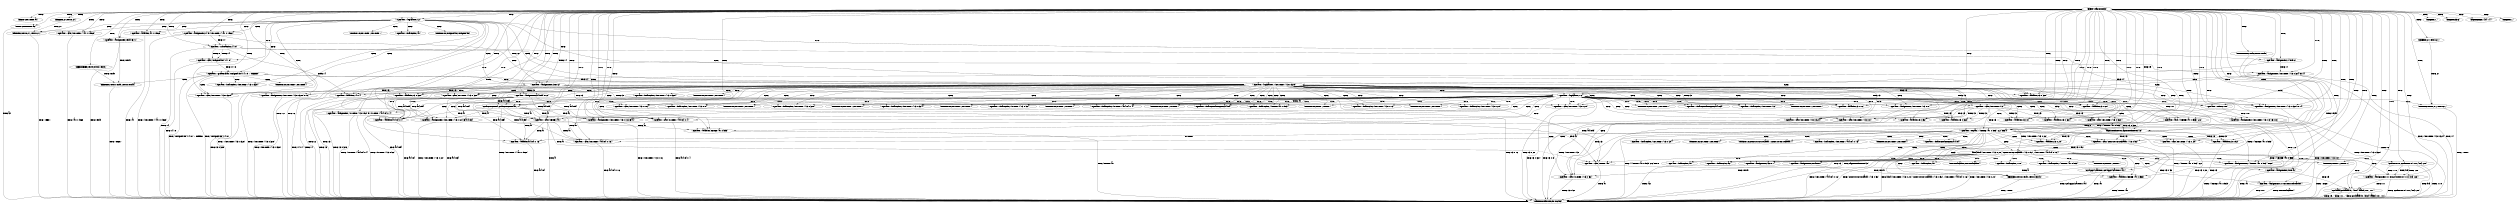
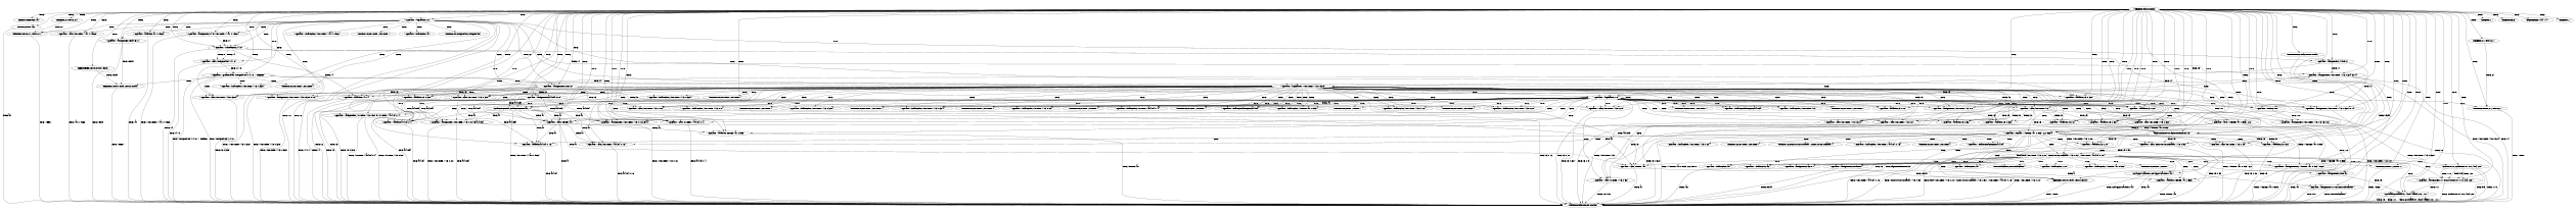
  digraph {
-   n1 [label="(PARAM,tftp_connect)"]
-   n2 [label="(PARAM,_DWORD *a1)"]
-   n3 [label="(PARAM,_LITERAL *a2)"]
+   n1 [label="(METHOD,tftp_connect)"]
+   n2 [label="(PARAM,_RETURN *a1)"]
+   n3 [label="(PARAM,_BYTE *a2)"]
    n4 [label="(LITERAL,1,)"]
    n5 [label="(LITERAL,336,)"]
    n6 [label="(<operator>.assignment,a1[185] = v2)"]
    n7 [label="(<operator>.logicalNot,!v2)"]
    n8 [label="(RETURN,return 27;,return 27;)"]
    n9 [label="(LITERAL,27,return 27;)"]
    n10 [label="(<operator>.assignment,v3 = v2)"]
    n11 [label="(<operator>.assignment,v4 = *(_DWORD *)(*a1 + 1568))"]
    n12 [label="(<operator>.cast,(_DWORD *)(*a1 + 1568))"]
    n13 [label="(<operator>.addition,*a1 + 1568)"]
    n14 [label="(IDENTIFIER,v4,if ( v4 ))"]
    n15 [label="(<operator>.assignment,result = 71)"]
    n16 [label="(<operator>.subtraction,v4 - 8)"]
    n17 [label="(IDENTIFIER,result,return result;)"]
    n18 [label="(<operator>.assignment,v4 = 512)"]
    n19 [label="(<operator>.cast,(_DWORD *)(v3 + 328))"]
    n20 [label="(<operator>.addition,v3 + 328)"]
    n21 [label="(LITERAL,1,)"]
    n22 [label="(<operator>.addition,v4 + 4)"]
    n23 [label="(<operator>.assignment,*(_DWORD *)(v3 + 328) = v6)"]
    n24 [label="(<operator>.cast,(_DWORD *)(v3 + 328))"]
    n25 [label="(<operator>.addition,v3 + 328)"]
    n26 [label="(<operator>.logicalNot,!v6)"]
    n27 [label="(RETURN,return 27;,return 27;)"]
    n28 [label="(LITERAL,27,return 27;)"]
    n29 [label="(Curl_conncontrol,Curl_conncontrol(a1, 1))"]
    n30 [label="(<operator>.assignment,*(_DWORD *)(v3 + 16) = a1)"]
    n31 [label="(<operator>.cast,(_DWORD *)(v3 + 16))"]
    n32 [label="(<operator>.addition,v3 + 16)"]
    n33 [label="(<operator>.assignment,*(_DWORD *)(v3 + 20) = a1[103])"]
    n34 [label="(<operator>.cast,(_DWORD *)(v3 + 20))"]
    n35 [label="(<operator>.addition,v3 + 20)"]
    n36 [label="(<operator>.assignment,*(_DWORD *)v3 = 0)"]
    n37 [label="(<operator>.cast,(_DWORD *)v3)"]
    n38 [label="(<operator>.cast,(_DWORD *)(v3 + 8))"]
    n39 [label="(<operator>.addition,v3 + 8)"]
    n40 [label="(<operator>.minus,-100)"]
    n41 [label="(<operator>.assignment,*(_DWORD *)(v3 + 320) = v4)"]
    n42 [label="(<operator>.cast,(_DWORD *)(v3 + 320))"]
    n43 [label="(<operator>.addition,v3 + 320)"]
    n44 [label="(<operator>.assignment,*(_DWORD *)(v3 + 324) = v4)"]
    n45 [label="(<operator>.cast,(_DWORD *)(v3 + 324))"]
    n46 [label="(<operator>.addition,v3 + 324)"]
    n47 [label="(<operator>.cast,(_WORD *)(v3 + 52))"]
    n48 [label="(<operator>.addition,v3 + 52)"]
    n49 [label="(<operator>.cast,(_WORD *)(a1[18] + 4))"]
    n50 [label="(<operator>.addition,a1[18] + 4)"]
    n51 [label="(tftp_set_timeouts,tftp_set_timeouts(v3))"]
    n52 [label="(<operator>.equals,(*((_BYTE *)a1 + 583) & 2) == 0)"]
    n53 [label="(<operator>.and,*((_BYTE *)a1 + 583) & 2)"]
    n54 [label="(<operator>.addition,(_BYTE *)a1 + 583)"]
    n55 [label="(<operator>.cast,(_BYTE *)a1)"]
    n56 [label="(<operator>.cast,(_DWORD *)(v3 + 20))"]
    n57 [label="(<operator>.addition,v3 + 20)"]
    n58 [label="(<operator>.cast,(const struct sockaddr *)(v3 + 52))"]
    n59 [label="(<operator>.addition,v3 + 52)"]
    n60 [label="(<operator>.cast,(_DWORD *)(a1[18] + 16))"]
    n61 [label="(<operator>.addition,a1[18] + 16)"]
    n62 [label="(<operator>.assignment,v9 = *a1)"]
    n63 [label="(<operator>.assignment,v10 = __errno_location())"]
    n64 [label="(<operator>.assignment,v11 = Curl_strerror(*v10, buf, 128))"]
    n65 [label="(Curl_strerror,Curl_strerror(*v10, buf, 128))"]
    n66 [label="(Curl_failf,Curl_failf(v9, \"bind() failed; %s\", v11))"]
    n67 [label="(RETURN,return 1;,return 7;)"]
    n68 [label="(<operators>.assignmentOr,*((_BYTE *)a1 + 583) |= 2u)"]
    n69 [label="(<operator>.addition,(_BYTE *)a1 + 583)"]
    n70 [label="(<operator>.cast,(_BYTE *)a1)"]
    n71 [label="(<operator>.assignment,*a2 = 1)"]
    n72 [label="(<operator>.assignment,result = 0)"]
    n73 [label="(IDENTIFIER,result,return result;)"]
    n74 [label="(METHOD_RETURN,int __cdecl)"]
    n75 [label="(<operator>.greaterThan,(unsigned int)(v4 - 8) > 0xFFB0)"]
    n76 [label="(<operator>.cast,(unsigned int)(v4 - 8))"]
    n77 [label="(<operator>.logicalNot,!*(_DWORD *)(v3 + 328))"]
+   n78 [label="(<operator>.indirection,*(_DWORD *)(*a1 + 1568))"]
    n79 [label="(UNKNOWN,_DWORD *,_DWORD *)"]
    n80 [label="(<operator>.indirection,*a1)"]
    n81 [label="(UNKNOWN,unsigned int,unsigned int)"]
    n82 [label="(<operator>.indirection,*(_DWORD *)(v3 + 328))"]
    n83 [label="(UNKNOWN,_DWORD *,_DWORD *)"]
    n84 [label="(RETURN,return result;,return result;)"]
    n85 [label="(<operator>.assignment,*(_DWORD *)(v3 + 8) = -100)"]
    n86 [label="(<operator>.assignment,*(_WORD *)(v3 + 52) = *(_WORD *)(a1[18] + 4))"]
    n87 [label="(<operator>.indirection,*(_DWORD *)(v3 + 16))"]
    n88 [label="(UNKNOWN,_DWORD *,_DWORD *)"]
    n89 [label="(<operator>.indirection,*(_DWORD *)(v3 + 20))"]
    n90 [label="(UNKNOWN,_DWORD *,_DWORD *)"]
    n91 [label="(<operator>.indirectIndexAccess,a1[103])"]
    n92 [label="(<operator>.indirection,*(_DWORD *)v3)"]
    n93 [label="(UNKNOWN,_DWORD *,_DWORD *)"]
    n94 [label="(<operator>.indirection,*(_DWORD *)(v3 + 8))"]
    n95 [label="(UNKNOWN,_DWORD *,_DWORD *)"]
    n96 [label="(<operator>.indirection,*(_DWORD *)(v3 + 320))"]
    n97 [label="(UNKNOWN,_DWORD *,_DWORD *)"]
    n98 [label="(<operator>.indirection,*(_DWORD *)(v3 + 324))"]
    n99 [label="(UNKNOWN,_DWORD *,_DWORD *)"]
    n100 [label="(<operator>.indirection,*(_WORD *)(v3 + 52))"]
    n101 [label="(UNKNOWN,_WORD *,_WORD *)"]
    n102 [label="(<operator>.indirection,*(_WORD *)(a1[18] + 4))"]
    n103 [label="(UNKNOWN,_WORD *,_WORD *)"]
    n104 [label="(<operator>.indirectIndexAccess,a1[18])"]
    n105 [label="(<operator>.indirection,*((_BYTE *)a1 + 583))"]
    n106 [label="(UNKNOWN,_BYTE *,_BYTE *)"]
    n107 [label="(bind,bind(*(_DWORD *)(v3 + 20), (const struct sockaddr *)(v3 + 52), *(_DWORD *)(a1[18] + 16)))"]
    n108 [label="(Curl_pgrsStartNow,Curl_pgrsStartNow(*a1))"]
    n109 [label="(RETURN,return result;,return result;)"]
    n110 [label="(<operator>.indirection,*(_DWORD *)(v3 + 20))"]
    n111 [label="(UNKNOWN,_DWORD *,_DWORD *)"]
    n112 [label="(UNKNOWN,const struct sockaddr *,const struct sockaddr *)"]
    n113 [label="(<operator>.indirection,*(_DWORD *)(a1[18] + 16))"]
    n114 [label="(UNKNOWN,_DWORD *,_DWORD *)"]
    n115 [label="(<operator>.indirectIndexAccess,a1[18])"]
    n116 [label="(<operator>.indirection,*a1)"]
    n117 [label="(<operator>.indirection,*a2)"]
    n118 [label="(<operator>.indirection,*(_DWORD *)(v3 + 328))"]
    n119 [label="(UNKNOWN,_DWORD *,_DWORD *)"]
    n120 [label="(<operator>.indirection,*a1)"]
    n121 [label="(__errno_location,__errno_location())"]
    n122 [label="(<operator>.indirection,*v10)"]
    n123 [label="(<operator>.indirection,*((_BYTE *)a1 + 583))"]
    n124 [label="(UNKNOWN,_BYTE *,_BYTE *)"]
    n1 -> n2 [label="DDG: "]
    n1 -> n3 [label="DDG: "]
    n1 -> n4 [label="DDG: "]
    n1 -> n5 [label="DDG: "]
    n1 -> n6 [label="DDG: "]
    n1 -> n7 [label="DDG: "]
    n1 -> n8 [label="DDG: "]
    n1 -> n9 [label="DDG: "]
    n1 -> n10 [label="DDG: "]
    n1 -> n11 [label="DDG: "]
    n1 -> n12 [label="DDG: "]
    n1 -> n13 [label="DDG: "]
    n1 -> n14 [label="DDG: "]
    n1 -> n15 [label="DDG: "]
    n1 -> n16 [label="DDG: "]
    n1 -> n17 [label="DDG: "]
    n1 -> n18 [label="DDG: "]
    n1 -> n19 [label="DDG: "]
    n1 -> n20 [label="DDG: "]
    n1 -> n21 [label="DDG: "]
    n1 -> n22 [label="DDG: "]
    n1 -> n23 [label="DDG: "]
    n1 -> n24 [label="DDG: "]
    n1 -> n25 [label="DDG: "]
    n1 -> n26 [label="DDG: "]
    n1 -> n27 [label="DDG: "]
    n1 -> n28 [label="DDG: "]
    n1 -> n29 [label="DDG: "]
    n1 -> n30 [label="DDG: "]
    n1 -> n31 [label="DDG: "]
    n1 -> n32 [label="DDG: "]
    n1 -> n33 [label="DDG: "]
    n1 -> n34 [label="DDG: "]
    n1 -> n35 [label="DDG: "]
    n1 -> n36 [label="DDG: "]
    n1 -> n37 [label="DDG: "]
    n1 -> n38 [label="DDG: "]
    n1 -> n39 [label="DDG: "]
    n1 -> n40 [label="DDG: "]
    n1 -> n41 [label="DDG: "]
    n1 -> n42 [label="DDG: "]
    n1 -> n43 [label="DDG: "]
    n1 -> n44 [label="DDG: "]
    n1 -> n45 [label="DDG: "]
    n1 -> n46 [label="DDG: v9"]
    n1 -> n47 [label="DDG: "]
    n1 -> n48 [label="DDG: "]
    n1 -> n49 [label="DDG: "]
    n1 -> n50 [label="DDG: "]
    n1 -> n51 [label="DDG: "]
    n1 -> n52 [label="DDG: "]
    n1 -> n53 [label="DDG: "]
    n1 -> n54 [label="DDG: "]
    n1 -> n55 [label="DDG: "]
    n1 -> n56 [label="DDG: "]
    n1 -> n57 [label="DDG: "]
    n1 -> n58 [label="DDG: "]
    n1 -> n59 [label="DDG: "]
    n1 -> n60 [label="DDG: "]
    n1 -> n61 [label="DDG: "]
    n1 -> n62 [label="DDG: "]
    n1 -> n63 [label="DDG: "]
    n1 -> n64 [label="DDG: "]
    n1 -> n65 [label="DDG: "]
    n1 -> n66 [label="DDG: "]
    n1 -> n67 [label="DDG: "]
    n1 -> n68 [label="DDG: "]
    n1 -> n69 [label="DDG: "]
    n1 -> n70 [label="DDG: "]
    n1 -> n71 [label="DDG: "]
    n1 -> n72 [label="DDG: "]
    n1 -> n73 [label="DDG: "]
    n3 -> n74 [label="DDG: a2"]
    n6 -> n29 [label="DDG: a1[185]"]
    n6 -> n30 [label="DDG: a1[185]"]
    n6 -> n33 [label="DDG: a1[185]"]
    n6 -> n49 [label="DDG: a1[185]"]
    n6 -> n50 [label="DDG: a1[185]"]
    n6 -> n55 [label="DDG: a1[185]"]
-   n6 -> n60 [label="DDG: a1[185]"]
    n6 -> n61 [label="DDG: a1[185]"]
    n6 -> n70 [label="DDG: a1[185]"]
    n6 -> n74 [label="DDG: a1[185]"]
    n7 -> n8 [label="CDG: "]
    n7 -> n10 [label="DDG: v2"]
    n7 -> n10 [label="CDG: "]
    n7 -> n11 [label="CDG: "]
    n7 -> n12 [label="CDG: "]
    n7 -> n13 [label="CDG: "]
    n7 -> n15 [label="CDG: "]
+   n7 -> n16 [label="CDG: "]
    n7 -> n18 [label="CDG: "]
    n7 -> n19 [label="CDG: "]
    n7 -> n20 [label="CDG: "]
    n7 -> n74 [label="DDG: !v2"]
    n7 -> n74 [label="DDG: v2"]
    n7 -> n75 [label="CDG: "]
    n7 -> n76 [label="CDG: "]
    n7 -> n77 [label="CDG: "]
+   n7 -> n78 [label="CDG: "]
    n7 -> n79 [label="CDG: "]
    n7 -> n80 [label="CDG: "]
    n7 -> n81 [label="CDG: "]
    n7 -> n82 [label="CDG: "]
    n7 -> n83 [label="CDG: "]
    n8 -> n74 [label="DDG: <RET>"]
    n9 -> n8 [label="DDG: 27"]
    n10 -> n19 [label="DDG: v3"]
    n10 -> n20 [label="DDG: v3"]
    n10 -> n24 [label="DDG: v3"]
    n10 -> n25 [label="DDG: v3"]
    n10 -> n31 [label="DDG: v3"]
-   n10 -> n32 [label="DDG: v3"]
    n10 -> n34 [label="DDG: v3"]
    n10 -> n35 [label="DDG: v3"]
    n10 -> n37 [label="DDG: v3"]
    n10 -> n74 [label="DDG: v2"]
    n10 -> n74 [label="DDG: v3"]
    n11 -> n16 [label="DDG: v4"]
    n11 -> n74 [label="DDG: *(_DWORD *)(*a1 + 1568)"]
    n12 -> n74 [label="DDG: *a1 + 1568"]
    n13 -> n74 [label="DDG: *a1"]
    n15 -> n74 [label="DDG: result"]
    n15 -> n84 [label="DDG: result"]
    n16 -> n22 [label="DDG: v4"]
    n16 -> n41 [label="DDG: v4"]
    n16 -> n44 [label="DDG: v4"]
    n16 -> n74 [label="DDG: v4"]
    n16 -> n76 [label="DDG: v4"]
    n16 -> n76 [label="DDG: 8"]
    n17 -> n84 [label="DDG: result"]
    n18 -> n22 [label="DDG: v4"]
+   n18 -> n41 [label="DDG: v4"]
    n18 -> n44 [label="DDG: v4"]
    n19 -> n74 [label="DDG: v3 + 328"]
    n22 -> n74 [label="DDG: v4 + 4"]
    n22 -> n74 [label="DDG: v4"]
    n23 -> n74 [label="DDG: *(_DWORD *)(v3 + 328)"]
    n24 -> n74 [label="DDG: v3 + 328"]
    n25 -> n74 [label="DDG: v3"]
    n26 -> n27 [label="CDG: "]
    n26 -> n29 [label="CDG: "]
    n26 -> n30 [label="CDG: "]
    n26 -> n31 [label="CDG: "]
    n26 -> n32 [label="CDG: "]
    n26 -> n33 [label="CDG: "]
    n26 -> n34 [label="CDG: "]
    n26 -> n35 [label="CDG: "]
    n26 -> n36 [label="CDG: "]
    n26 -> n37 [label="CDG: "]
    n26 -> n38 [label="CDG: "]
    n26 -> n39 [label="CDG: "]
    n26 -> n40 [label="CDG: "]
    n26 -> n41 [label="CDG: "]
    n26 -> n42 [label="CDG: "]
    n26 -> n43 [label="CDG: "]
    n26 -> n44 [label="CDG: "]
    n26 -> n46 [label="CDG: "]
    n26 -> n47 [label="CDG: "]
    n26 -> n48 [label="CDG: "]
    n26 -> n49 [label="CDG: "]
    n26 -> n50 [label="CDG: "]
    n26 -> n51 [label="CDG: "]
    n26 -> n52 [label="CDG: "]
    n26 -> n53 [label="CDG: "]
    n26 -> n54 [label="CDG: "]
    n26 -> n55 [label="CDG: "]
    n26 -> n74 [label="DDG: !v6"]
    n26 -> n74 [label="DDG: v6"]
    n26 -> n85 [label="CDG: "]
    n26 -> n86 [label="CDG: "]
    n26 -> n87 [label="CDG: "]
    n26 -> n88 [label="CDG: "]
    n26 -> n89 [label="CDG: "]
    n26 -> n90 [label="CDG: "]
    n26 -> n91 [label="CDG: "]
    n26 -> n92 [label="CDG: "]
    n26 -> n93 [label="CDG: "]
-   n26 -> n94 [label="CDG: "]
    n26 -> n95 [label="CDG: "]
    n26 -> n96 [label="CDG: "]
    n26 -> n97 [label="CDG: "]
    n26 -> n98 [label="CDG: "]
    n26 -> n99 [label="CDG: "]
    n26 -> n100 [label="CDG: "]
    n26 -> n101 [label="CDG: "]
    n26 -> n102 [label="DDG: *a1"]
    n26 -> n103 [label="CDG: "]
    n26 -> n104 [label="CDG: "]
    n26 -> n105 [label="CDG: "]
    n26 -> n106 [label="CDG: "]
    n27 -> n74 [label="DDG: <RET>"]
    n28 -> n27 [label="DDG: 27"]
    n29 -> n30 [label="DDG: a1"]
    n29 -> n33 [label="DDG: a1"]
    n29 -> n49 [label="DDG: a1"]
    n29 -> n50 [label="DDG: a1"]
    n29 -> n55 [label="DDG: a1"]
    n29 -> n60 [label="DDG: a1"]
    n29 -> n61 [label="DDG: a1"]
    n29 -> n70 [label="DDG: a1"]
    n29 -> n74 [label="DDG: *(_DWORD *)(*a1 + 1568)"]
    n30 -> n74 [label="DDG: *(_DWORD *)(v3 + 16)"]
    n31 -> n74 [label="DDG: v3 + 16"]
    n33 -> n74 [label="DDG: *(_DWORD *)(v3 + 20)"]
    n33 -> n74 [label="DDG: a1[103]"]
    n33 -> n107 [label="DDG: *(_DWORD *)(v3 + 20)"]
    n34 -> n74 [label="DDG: v3 + 20"]
    n36 -> n74 [label="DDG: *(_DWORD *)v3"]
    n37 -> n38 [label="DDG: v3"]
    n37 -> n39 [label="DDG: v3"]
    n37 -> n42 [label="DDG: v3"]
    n37 -> n43 [label="DDG: v3"]
    n37 -> n45 [label="DDG: v3"]
    n37 -> n46 [label="DDG: v3"]
    n37 -> n47 [label="DDG: v3"]
    n37 -> n48 [label="DDG: v3"]
    n37 -> n51 [label="DDG: v3"]
    n38 -> n74 [label="DDG: v3 + 8"]
    n40 -> n85 [label="DDG: 100"]
    n41 -> n74 [label="DDG: *(_DWORD *)(v3 + 320)"]
-   n42 -> n51 [label="DDG: v3 + 320"]
+   n42 -> n74 [label="DDG: v3 + 320"]
    n44 -> n74 [label="DDG: *(_DWORD *)(v3 + 324)"]
    n44 -> n74 [label="DDG: v4"]
    n44 -> n77 [label="CDG: "]
    n45 -> n74 [label="DDG: v3 + 324"]
    n47 -> n74 [label="DDG: v3 + 52"]
    n49 -> n74 [label="DDG: a1[18] + 4"]
    n50 -> n74 [label="DDG: a1[18]"]
    n51 -> n56 [label="DDG: v3"]
    n51 -> n57 [label="DDG: v3"]
    n51 -> n58 [label="DDG: v3"]
    n51 -> n59 [label="DDG: v3"]
    n51 -> n74 [label="DDG: v3"]
    n51 -> n74 [label="DDG: tftp_set_timeouts(v3)"]
    n52 -> n56 [label="CDG: "]
    n52 -> n57 [label="CDG: "]
    n52 -> n58 [label="CDG: "]
    n52 -> n59 [label="CDG: "]
    n52 -> n60 [label="CDG: "]
-   n52 -> n61 [label="DWORD: "]
-   n52 -> n71 [label="CDG: "]
+   n52 -> n61 [label="CDG: "]
    n52 -> n72 [label="CDG: "]
    n52 -> n74 [label="DDG: *((_BYTE *)a1 + 583) & 2"]
    n52 -> n74 [label="DDG: (*((_BYTE *)a1 + 583) & 2) == 0"]
    n52 -> n107 [label="CDG: "]
    n52 -> n108 [label="CDG: "]
    n52 -> n109 [label="CDG: "]
    n52 -> n110 [label="CDG: "]
    n52 -> n111 [label="CDG: "]
    n52 -> n112 [label="CDG: "]
    n52 -> n113 [label="CDG: "]
    n52 -> n114 [label="CDG: "]
    n52 -> n115 [label="CDG: "]
    n52 -> n116 [label="CDG: "]
    n52 -> n117 [label="CDG: "]
    n53 -> n52 [label="DDG: *((_BYTE *)a1 + 583)"]
    n53 -> n52 [label="DDG: 2"]
    n53 -> n68 [label="DDG: *((_BYTE *)a1 + 583)"]
    n53 -> n74 [label="DDG: *((_BYTE *)a1 + 583)"]
    n54 -> n74 [label="DDG: (_BYTE *)a1"]
    n55 -> n54 [label="DDG: a1"]
    n55 -> n60 [label="DDG: a1"]
    n55 -> n61 [label="DDG: a1"]
    n55 -> n70 [label="DDG: a1"]
    n55 -> n74 [label="DDG: a1"]
    n56 -> n74 [label="DDG: v3 + 20"]
    n58 -> n74 [label="DDG: v3 + 52"]
    n58 -> n107 [label="DDG: v3 + 52"]
    n59 -> n74 [label="DDG: v3"]
    n60 -> n74 [label="DDG: a1[18] + 16"]
    n61 -> n74 [label="DDG: a1[18]"]
    n62 -> n66 [label="DDG: v9"]
    n62 -> n74 [label="DDG: *a1"]
    n63 -> n74 [label="DDG: __errno_location()"]
    n63 -> n74 [label="DDG: v10"]
    n64 -> n66 [label="DDG: v11"]
    n64 -> n74 [label="DDG: Curl_strerror(*v10, buf, 128)"]
    n65 -> n64 [label="DDG: *v10"]
    n65 -> n64 [label="DDG: buf"]
    n65 -> n64 [label="DDG: 128"]
    n65 -> n74 [label="DDG: buf"]
    n65 -> n74 [label="DDG: *v10"]
    n66 -> n74 [label="DDG: v9"]
    n66 -> n74 [label="DDG: v11"]
    n66 -> n74 [label="DDG: Curl_failf(v9, \"bind() failed; %s\", v11)"]
    n67 -> n74 [label="DDG: <RET>"]
    n68 -> n74 [label="DDG: *((_BYTE *)a1 + 583)"]
    n69 -> n74 [label="DDG: (_BYTE *)a1"]
    n70 -> n69 [label="DDG: a1"]
    n70 -> n74 [label="DDG: a1"]
    n71 -> n74 [label="DDG: *a2"]
-   n72 -> n47 [label="DDG: result"]
+   n72 -> n74 [label="DDG: result"]
    n72 -> n109 [label="DDG: result"]
    n73 -> n109 [label="DDG: result"]
    n75 -> n19 [label="CDG: "]
    n75 -> n20 [label="CDG: "]
    n75 -> n74 [label="DDG: (unsigned int)(v4 - 8) > 0xFFB0"]
    n75 -> n74 [label="DDG: (unsigned int)(v4 - 8)"]
    n75 -> n77 [label="CDG: "]
    n75 -> n82 [label="CDG: "]
    n75 -> n83 [label="CDG: "]
    n75 -> n84 [label="CDG: "]
    n76 -> n74 [label="DDG: v4 - 8"]
    n76 -> n75 [label="DDG: v4 - 8"]
    n77 -> n22 [label="CDG: "]
    n77 -> n23 [label="CDG: "]
    n77 -> n24 [label="CDG: "]
    n77 -> n25 [label="CDG: "]
    n77 -> n26 [label="CDG: "]
    n77 -> n29 [label="CDG: "]
    n77 -> n30 [label="CDG: "]
    n77 -> n31 [label="CDG: "]
    n77 -> n32 [label="CDG: "]
-   n77 -> n33 [label="WORD: "]
+   n77 -> n33 [label="CDG: "]
    n77 -> n34 [label="CDG: "]
    n77 -> n35 [label="CDG: "]
    n77 -> n36 [label="CDG: "]
-   n77 -> n11 [label="CDG: "]
+   n77 -> n37 [label="CDG: "]
    n77 -> n38 [label="CDG: "]
-   n77 -> n39 [label="DWORD: "]
+   n77 -> n39 [label="CDG: "]
    n77 -> n40 [label="CDG: "]
    n77 -> n41 [label="CDG: "]
    n77 -> n42 [label="CDG: "]
    n77 -> n43 [label="CDG: "]
    n77 -> n45 [label="CDG: "]
    n77 -> n46 [label="CDG: "]
    n77 -> n47 [label="CDG: "]
    n77 -> n48 [label="CDG: "]
    n77 -> n49 [label="CDG: "]
    n77 -> n50 [label="CDG: "]
    n77 -> n51 [label="DDG: v11"]
    n77 -> n52 [label="CDG: "]
    n77 -> n53 [label="CDG: "]
    n77 -> n54 [label="CDG: "]
    n77 -> n55 [label="CDG: "]
    n77 -> n74 [label="DDG: !*(_DWORD *)(v3 + 328)"]
    n77 -> n74 [label="DDG: *(_DWORD *)(v3 + 328)"]
    n77 -> n85 [label="CDG: "]
    n77 -> n86 [label="CDG: "]
    n77 -> n87 [label="CDG: "]
    n77 -> n88 [label="CDG: "]
    n77 -> n89 [label="CDG: "]
    n77 -> n90 [label="CDG: "]
    n77 -> n91 [label="CDG: "]
    n77 -> n92 [label="CDG: "]
    n77 -> n93 [label="CDG: "]
    n77 -> n94 [label="CDG: "]
    n77 -> n95 [label="CDG: "]
    n77 -> n96 [label="CDG: "]
    n77 -> n97 [label="CDG: "]
    n77 -> n98 [label="CDG: "]
    n77 -> n99 [label="CDG: "]
    n77 -> n100 [label="CDG: "]
    n77 -> n101 [label="CDG: "]
    n77 -> n102 [label="CDG: "]
    n77 -> n103 [label="CDG: "]
    n77 -> n104 [label="CDG: "]
    n77 -> n105 [label="CDG: "]
    n77 -> n106 [label="CDG: "]
    n77 -> n118 [label="CDG: "]
    n77 -> n119 [label="CDG: "]
    n84 -> n74 [label="DDG: <RET>"]
    n85 -> n74 [label="DDG: *(_DWORD *)(v3 + 8)"]
    n85 -> n74 [label="DDG: -100"]
    n86 -> n74 [label="DDG: *(_WORD *)(a1[18] + 4)"]
    n86 -> n74 [label="DDG: *(_WORD *)(v3 + 52)"]
    n107 -> n62 [label="CDG: "]
    n107 -> n63 [label="CDG: "]
    n107 -> n64 [label="CDG: "]
    n107 -> n65 [label="CDG: "]
    n107 -> n66 [label="CDG: "]
    n107 -> n67 [label="CDG: "]
    n107 -> n68 [label="CDG: "]
    n107 -> n69 [label="CDG: "]
    n107 -> n70 [label="CDG: "]
    n107 -> n71 [label="CDG: "]
    n107 -> n72 [label="CDG: "]
    n107 -> n74 [label="DDG: *(_DWORD *)(a1[18] + 16)"]
    n107 -> n74 [label="DDG: (const struct sockaddr *)(v3 + 52)"]
    n107 -> n74 [label="DDG: bind(*(_DWORD *)(v3 + 20), (const struct sockaddr *)(v3 + 52), *(_DWORD *)(a1[18] + 16))"]
    n107 -> n74 [label="DDG: *(_DWORD *)(v3 + 20)"]
    n107 -> n108 [label="CDG: "]
    n107 -> n109 [label="CDG: "]
    n107 -> n116 [label="CDG: "]
    n107 -> n117 [label="CDG: "]
    n107 -> n120 [label="CDG: "]
    n107 -> n121 [label="CDG: "]
    n107 -> n122 [label="CDG: "]
    n107 -> n123 [label="CDG: "]
    n107 -> n124 [label="CDG: "]
    n108 -> n74 [label="DDG: *a1"]
    n108 -> n74 [label="DDG: Curl_pgrsStartNow(*a1)"]
    n109 -> n74 [label="DDG: <RET>"]
  }
